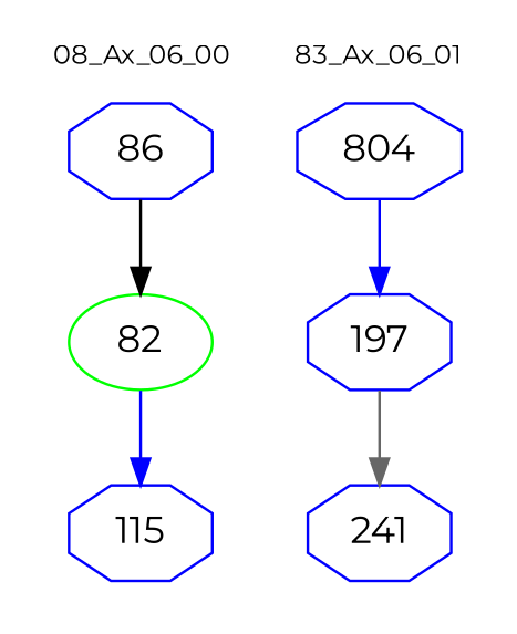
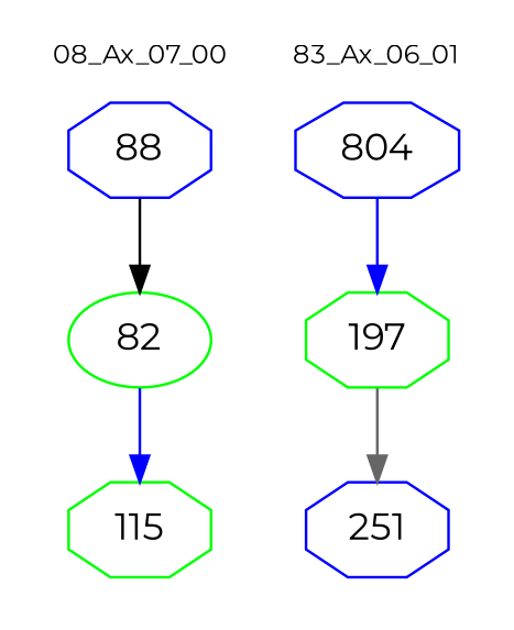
  digraph {
    fontname=Montserrat
    node [color=blue fontname=Montserrat shape=octagon]
    edge [color=blue fontname=Montserrat style=solid]
-   n1 [label=86]
+   n1 [label=88]
    n2 [color=green label=82 shape=ellipse]
-   n3 [label=115]
+   n3 [color=green label=115]
    n4 [label=804]
-   n5 [label=197]
-   n6 [label=241]
+   n5 [color=green label=197]
+   n6 [label=251]
    subgraph cluster_1 {
      color=white
      fontsize=10
-     label="08_Ax_06_00"
+     label="08_Ax_07_00"
      n1
      n2
      n3
    }
    subgraph cluster_2 {
      color=white
      fontsize=10
      label="83_Ax_06_01"
      n4
      n5
      n6
    }
    n1 -> n2 [color=black]
    n2 -> n3
    n4 -> n5
    n5 -> n6 [color=gray40]
  }
